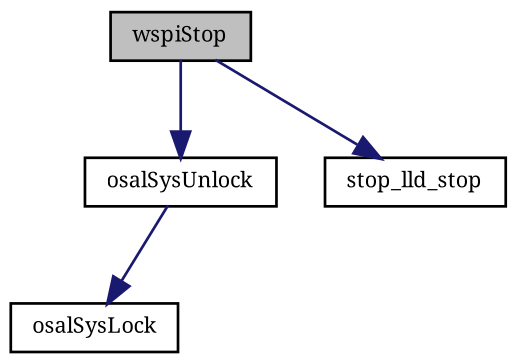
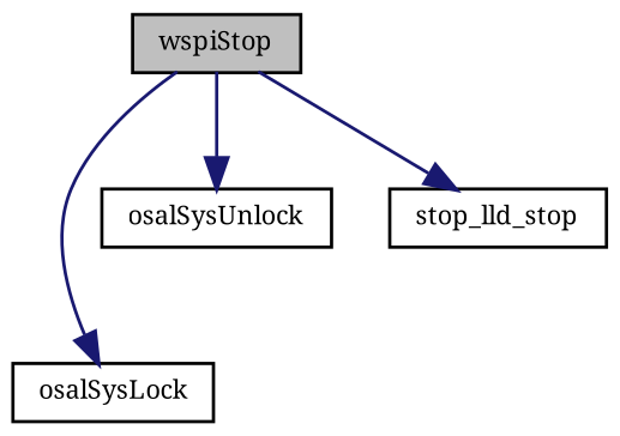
  digraph {
    fontname="Noto Serif"
    rankdir=TB
    node [color=black fontname="Noto Serif" fontsize=8 shape=record]
    edge [color=midnightblue fontname="Noto Serif" fontsize=8 labelfontname=Helvetica labelfontsize=8 style=solid]
    n1 [fillcolor=grey75 fontcolor=black height=0.2 label=wspiStop style=filled width=0.4]
    n2 [height=0.2 label=osalSysLock width=0.4]
    n3 [height=0.2 label=osalSysUnlock width=0.4]
    n4 [height=0.2 label=stop_lld_stop width=0.4]
-   n3 -> n2
+   n1 -> n2
    n1 -> n3
    n1 -> n4
  }
